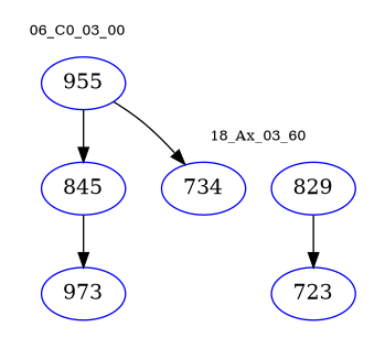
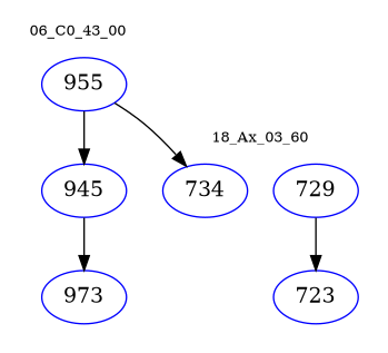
  digraph {
    node [color=blue]
    edge [color=black]
-   n1 [label=829]
+   n1 [label=729]
    n2 [label=723]
    n3 [label=734]
    n4 [label=955]
-   n5 [label=845]
+   n5 [label=945]
    n6 [label=973]
    subgraph cluster_1 {
      color=white
      fontsize=10
      label="18_Ax_03_60"
      n1
      n2
      n3
    }
    subgraph cluster_2 {
      color=white
      fontsize=10
-     label="06_C0_03_00"
+     label="06_C0_43_00"
      n4
      n5
      n6
    }
    n1 -> n2
    n4 -> n3
    n4 -> n5
    n5 -> n6
  }
